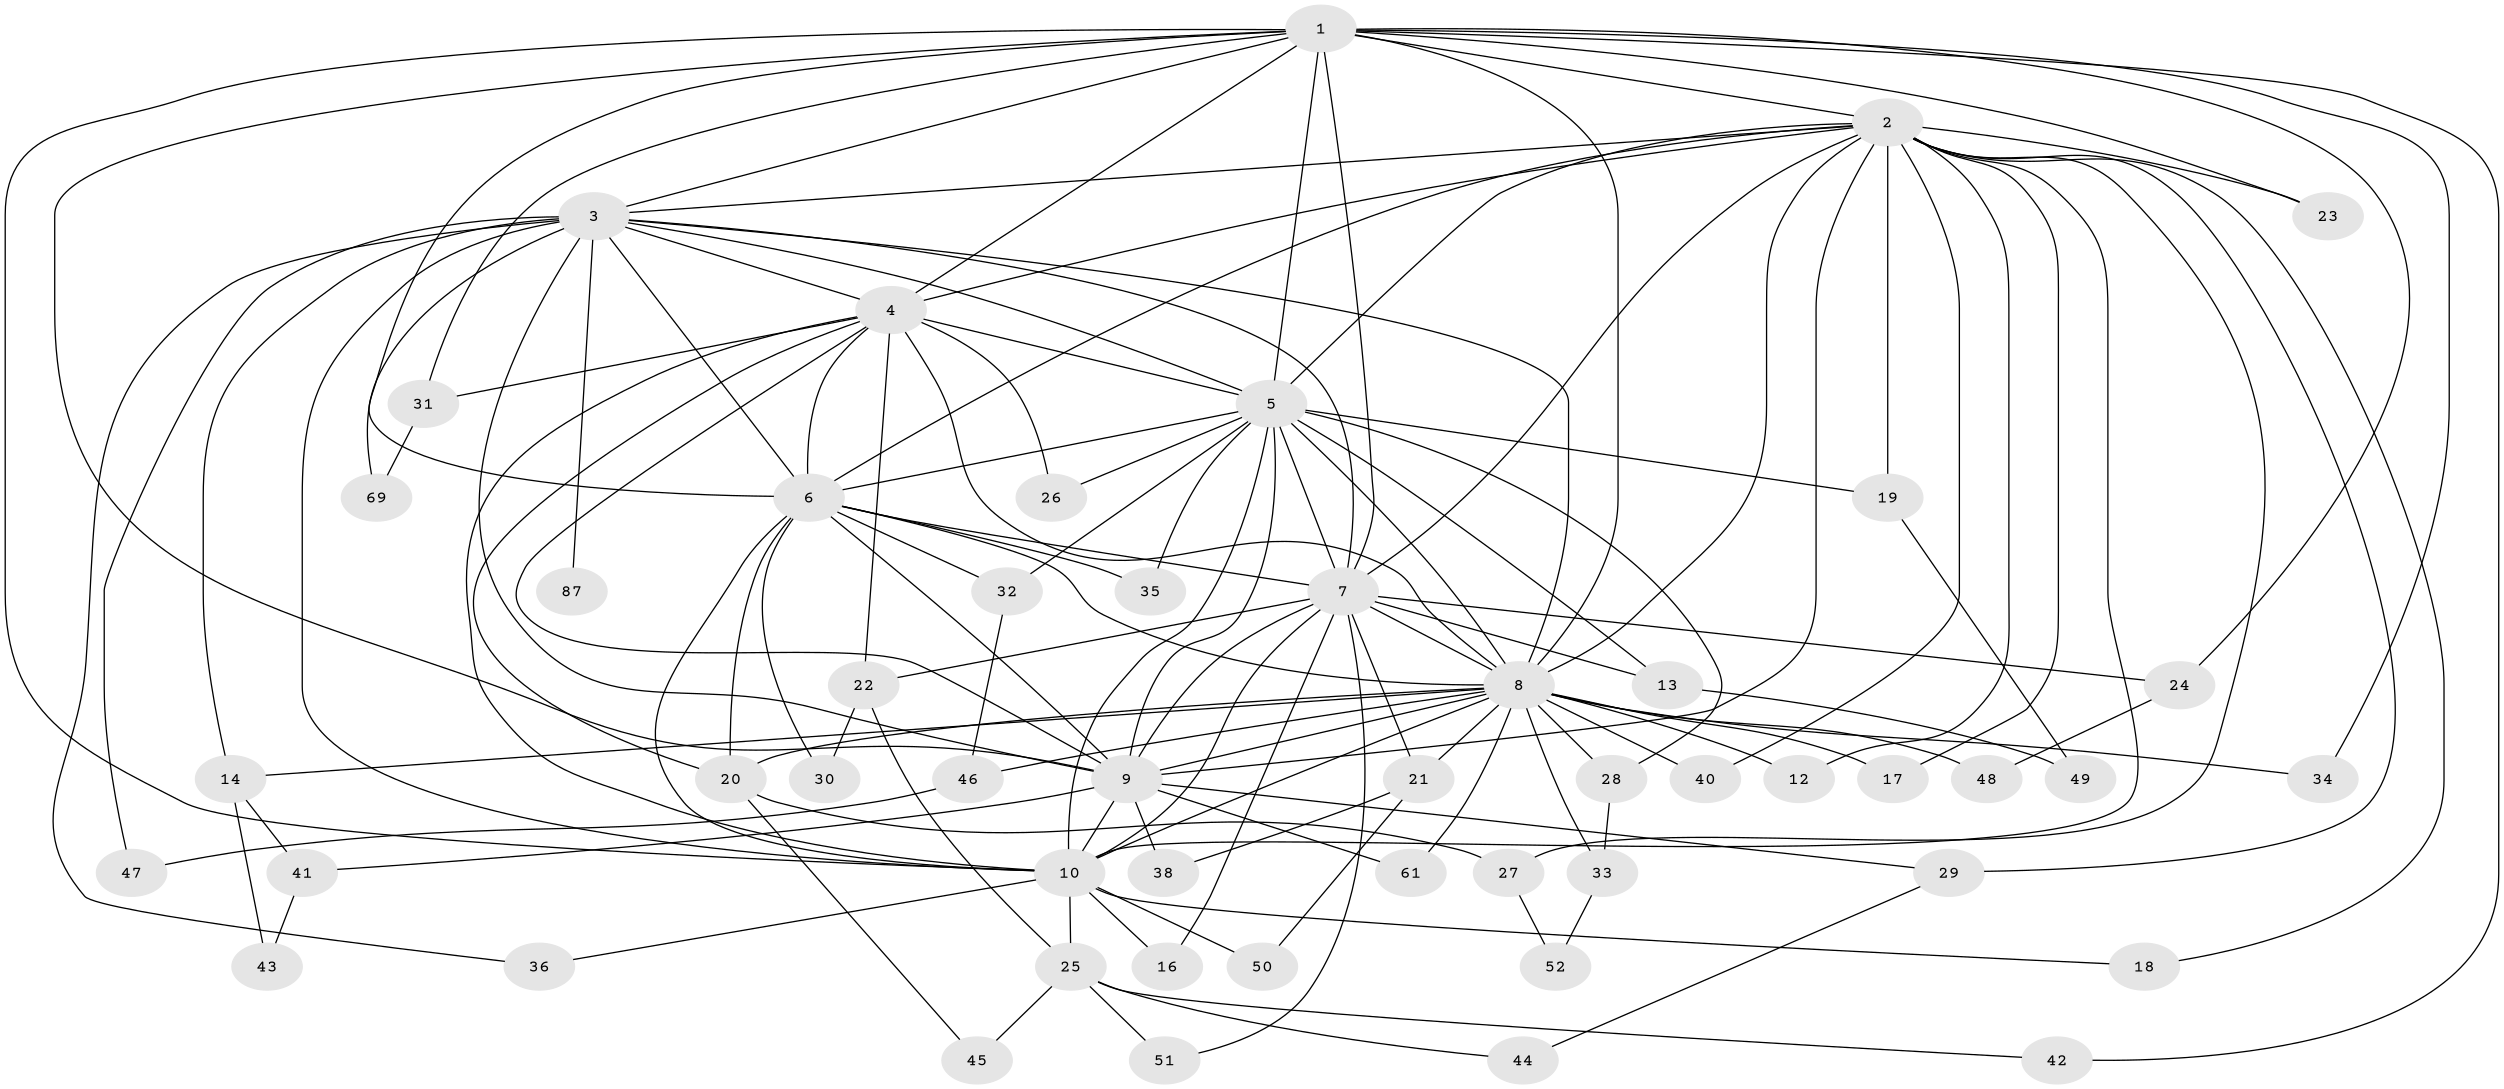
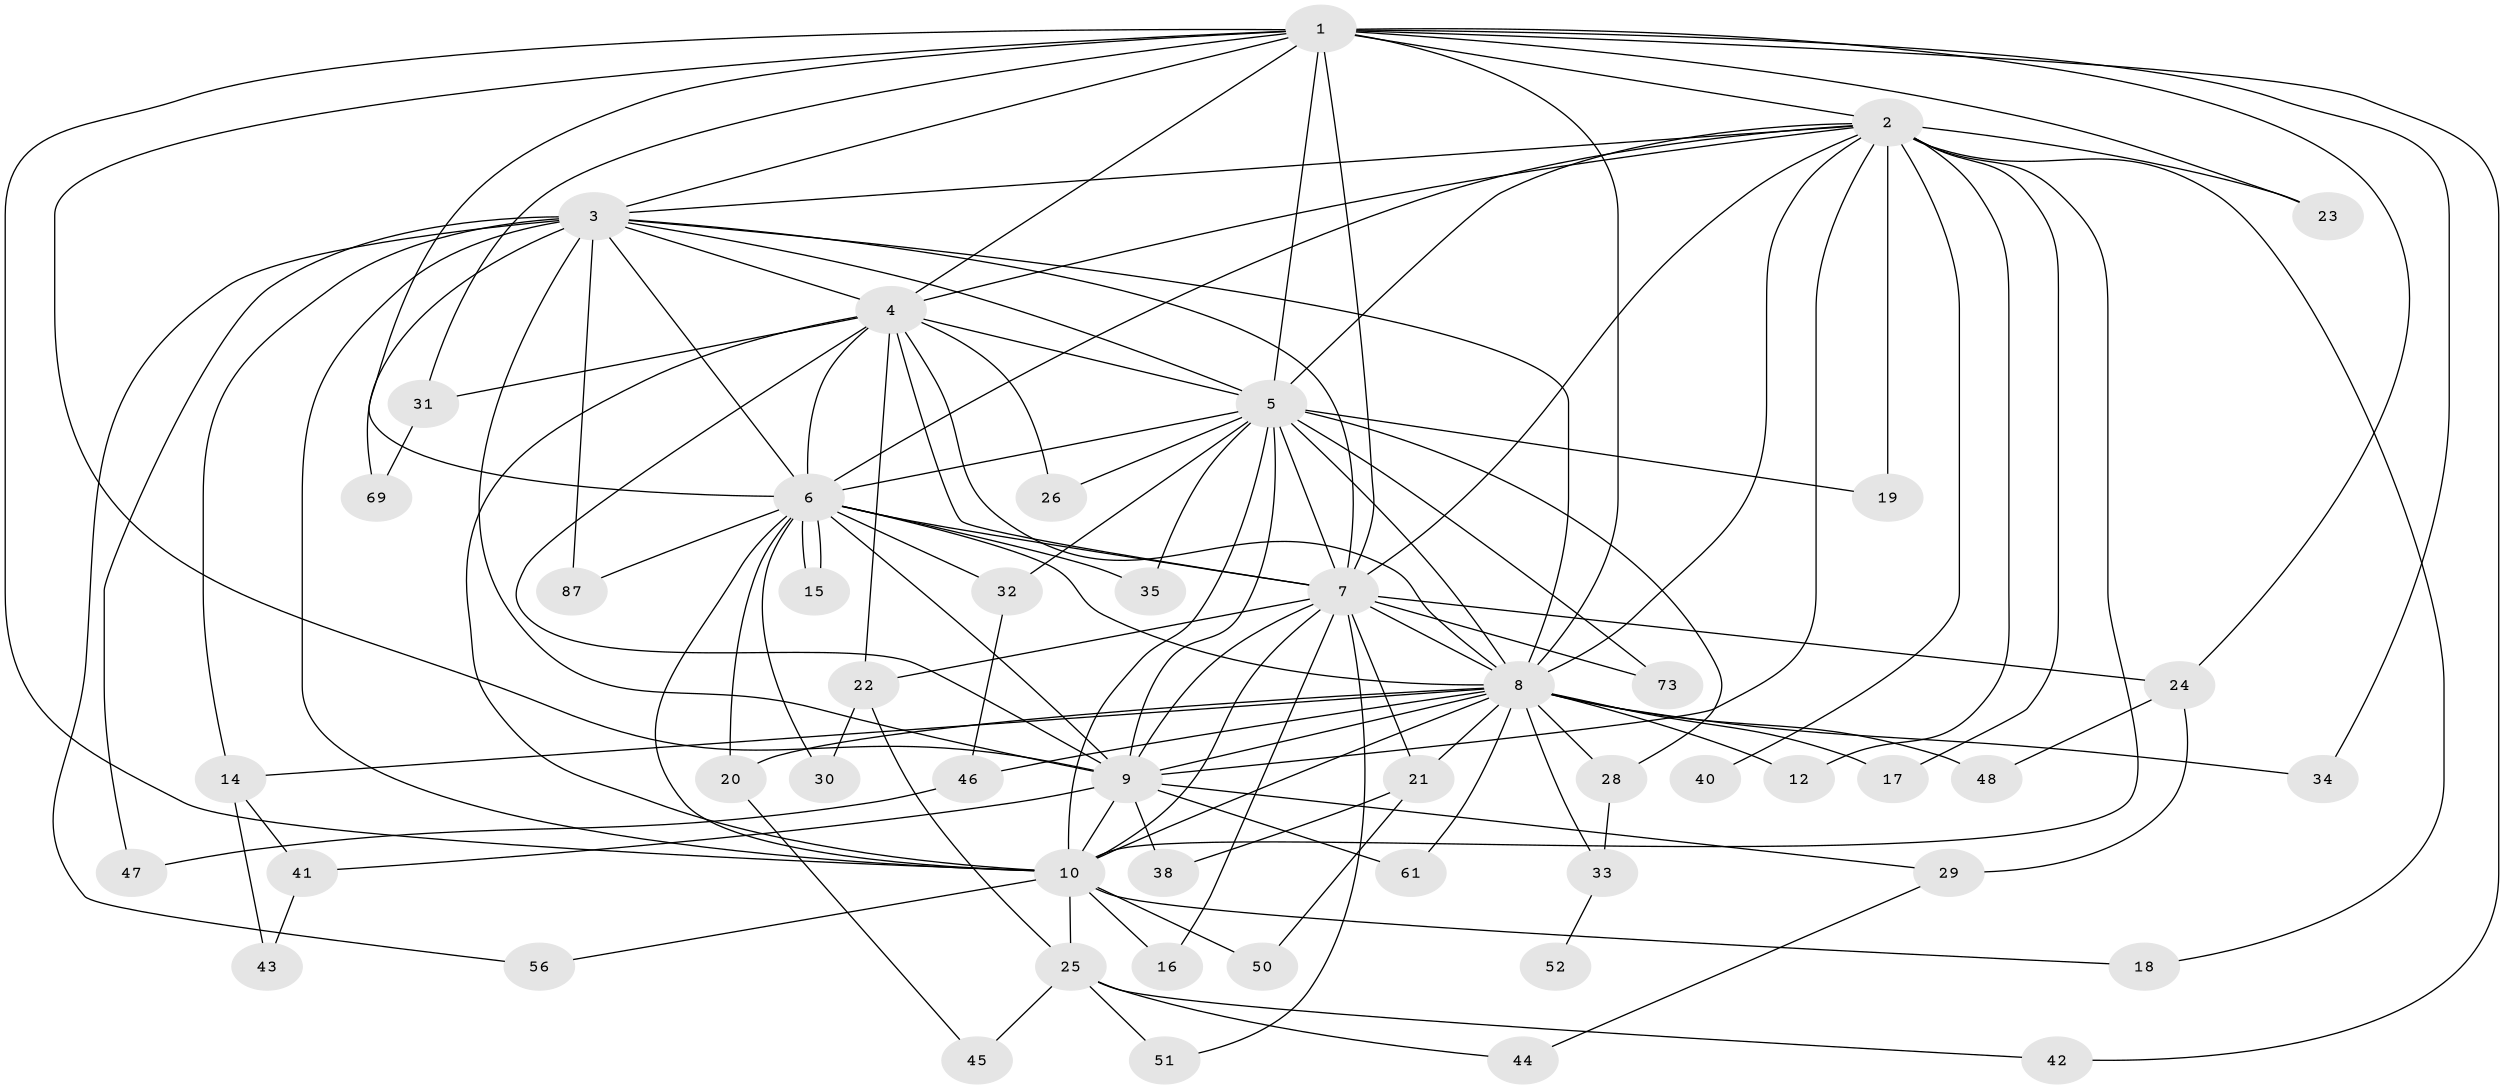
  graph {
    fontname="Courier Prime"
    node [color=gray90 fontname="Courier Prime" style=filled]
    edge [fontname="Courier Prime"]
    1
    2
    3
    4
    5
    6
    7
    8
    9
    10
    23
    24
    31
    34
    42
    12
    17
    18
    19
-   27
    29
    40
    14
-   36
+   36 [label=56]
    n25 [label=87]
    n26 [label=69]
    47
    22
    26
-   13
+   13 [label=73]
    28
    32
    35
+   15
    20
    30
    16
    21
    51
    n40 [label=61]
    33
    46
    48
    38
    41
    25
    50
-   49
    52
    44
    43
    45
    1 -- 2
    1 -- 3
    1 -- 4
    1 -- 5
    1 -- 6
    1 -- 7
    1 -- 8
    1 -- 9
    1 -- 10
    1 -- 23
    1 -- 24
    1 -- 31
    1 -- 34
    1 -- 42
    2 -- 3
    2 -- 4
    2 -- 5
    2 -- 6
    2 -- 7
    2 -- 8
    2 -- 9
    2 -- 10
    2 -- 23
    2 -- 12
    2 -- 17
    2 -- 18
    2 -- 19
-   2 -- 27
-   2 -- 29
+   24 -- 29
    2 -- 40
    3 -- 4
    3 -- 5
    3 -- 6
    3 -- 7
    3 -- 8
    3 -- 9
    3 -- 10
    3 -- 14
    3 -- 36
    3 -- n25
    3 -- n26
    3 -- 47
    4 -- 5
    4 -- 6
-   4 -- 20
+   4 -- 7
    4 -- 8
    4 -- 9
    4 -- 10
    4 -- 31
    4 -- 22
    4 -- 26
    5 -- 6
    5 -- 7
    5 -- 8
    5 -- 9
    5 -- 10
    5 -- 19
    5 -- 26
    5 -- 13
    5 -- 28
    5 -- 32
    5 -- 35
    6 -- 7
    6 -- 8
    6 -- 9
    6 -- 10
+   6 -- n25
    6 -- 32
    6 -- 35
+   6 -- 15
+   6 -- 15
    6 -- 20
    6 -- 30
    7 -- 8
    7 -- 9
    7 -- 10
    7 -- 24
    7 -- 22
    7 -- 13
    7 -- 16
    7 -- 21
    7 -- 51
    8 -- 9
    8 -- 10
    8 -- 34
    8 -- 12
    8 -- 17
-   8 -- 40
    8 -- 14
    8 -- 28
    8 -- 20
    8 -- 21
    8 -- n40
    8 -- 33
    8 -- 46
    8 -- 48
    9 -- 10
    9 -- 29
    9 -- n40
    9 -- 38
    9 -- 41
    10 -- 18
    10 -- 36
    10 -- 16
    10 -- 25
    10 -- 50
    24 -- 48
    31 -- n26
-   19 -- 49
-   27 -- 52
    29 -- 44
    14 -- 41
    14 -- 43
    22 -- 30
    22 -- 25
-   13 -- 49
    28 -- 33
    32 -- 46
-   20 -- 27
    20 -- 45
    21 -- 38
    21 -- 50
    33 -- 52
    46 -- 47
    41 -- 43
    25 -- 42
    25 -- 51
    25 -- 44
    25 -- 45
  }
